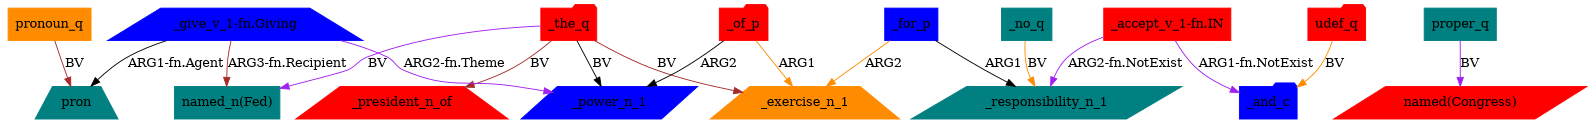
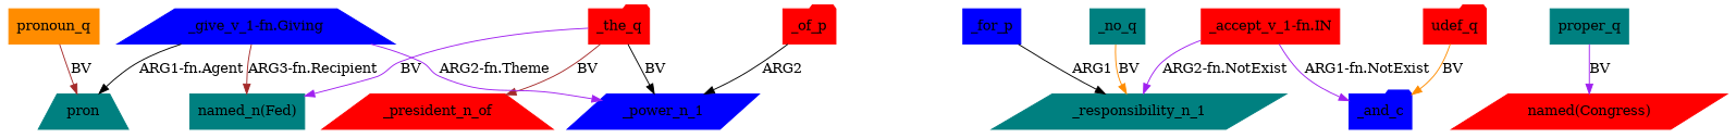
  digraph {
    node [shape=box style=filled color=red]
    edge [color=purple]
    _the_q [shape=folder]
-   _exercise_n_1 [shape=trapezium color=darkorange]
    _power_n_1 [shape=parallelogram color=blue]
    "named_n(Fed)" [color=teal]
    _president_n_of [shape=trapezium]
    "_accept_v_1-fn.IN"
    _and_c [shape=folder color=blue]
    _responsibility_n_1 [shape=parallelogram color=teal]
    _no_q [color=teal]
    _of_p [shape=folder]
    _for_p [color=blue]
    "_give_v_1-fn.Giving" [shape=trapezium color=blue]
    pron [shape=trapezium color=teal]
    udef_q [shape=folder]
    proper_q [color=teal]
    "named(Congress)" [shape=parallelogram]
    pronoun_q [color=darkorange]
-   _the_q -> _exercise_n_1 [label=BV color=brown]
    _the_q -> _power_n_1 [label=BV color=black]
    _the_q -> "named_n(Fed)" [label=BV]
    _the_q -> _president_n_of [label=BV color=brown]
    "_accept_v_1-fn.IN" -> _and_c [label="ARG1-fn.NotExist"]
    "_accept_v_1-fn.IN" -> _responsibility_n_1 [label="ARG2-fn.NotExist"]
    _no_q -> _responsibility_n_1 [label=BV color=darkorange]
-   _of_p -> _exercise_n_1 [label=ARG1 color=darkorange]
    _of_p -> _power_n_1 [label=ARG2 color=black]
-   _for_p -> _exercise_n_1 [label=ARG2 color=darkorange]
    _for_p -> _responsibility_n_1 [label=ARG1 color=black]
    "_give_v_1-fn.Giving" -> _power_n_1 [label="ARG2-fn.Theme"]
    "_give_v_1-fn.Giving" -> "named_n(Fed)" [label="ARG3-fn.Recipient" color=brown]
    "_give_v_1-fn.Giving" -> pron [label="ARG1-fn.Agent" color=black]
    udef_q -> _and_c [label=BV color=darkorange]
    proper_q -> "named(Congress)" [label=BV]
    pronoun_q -> pron [label=BV color=brown]
  }
